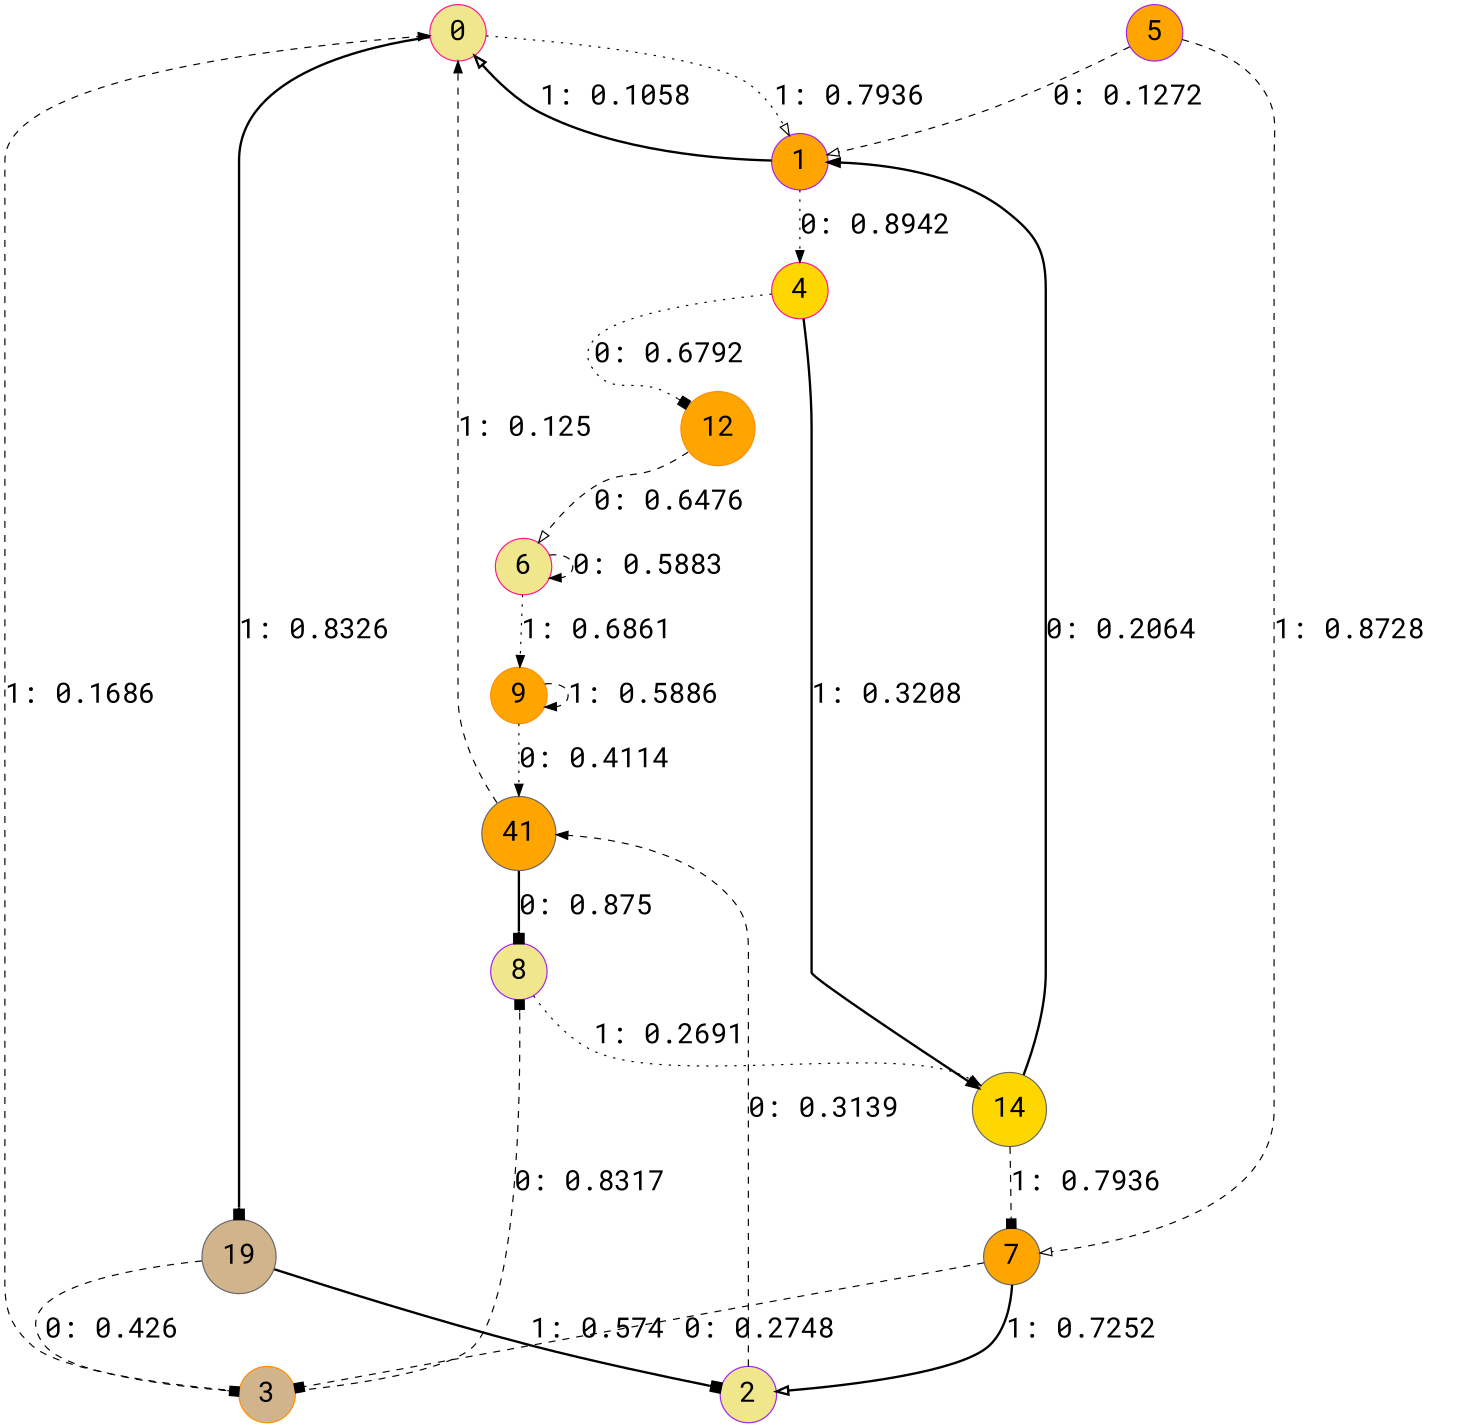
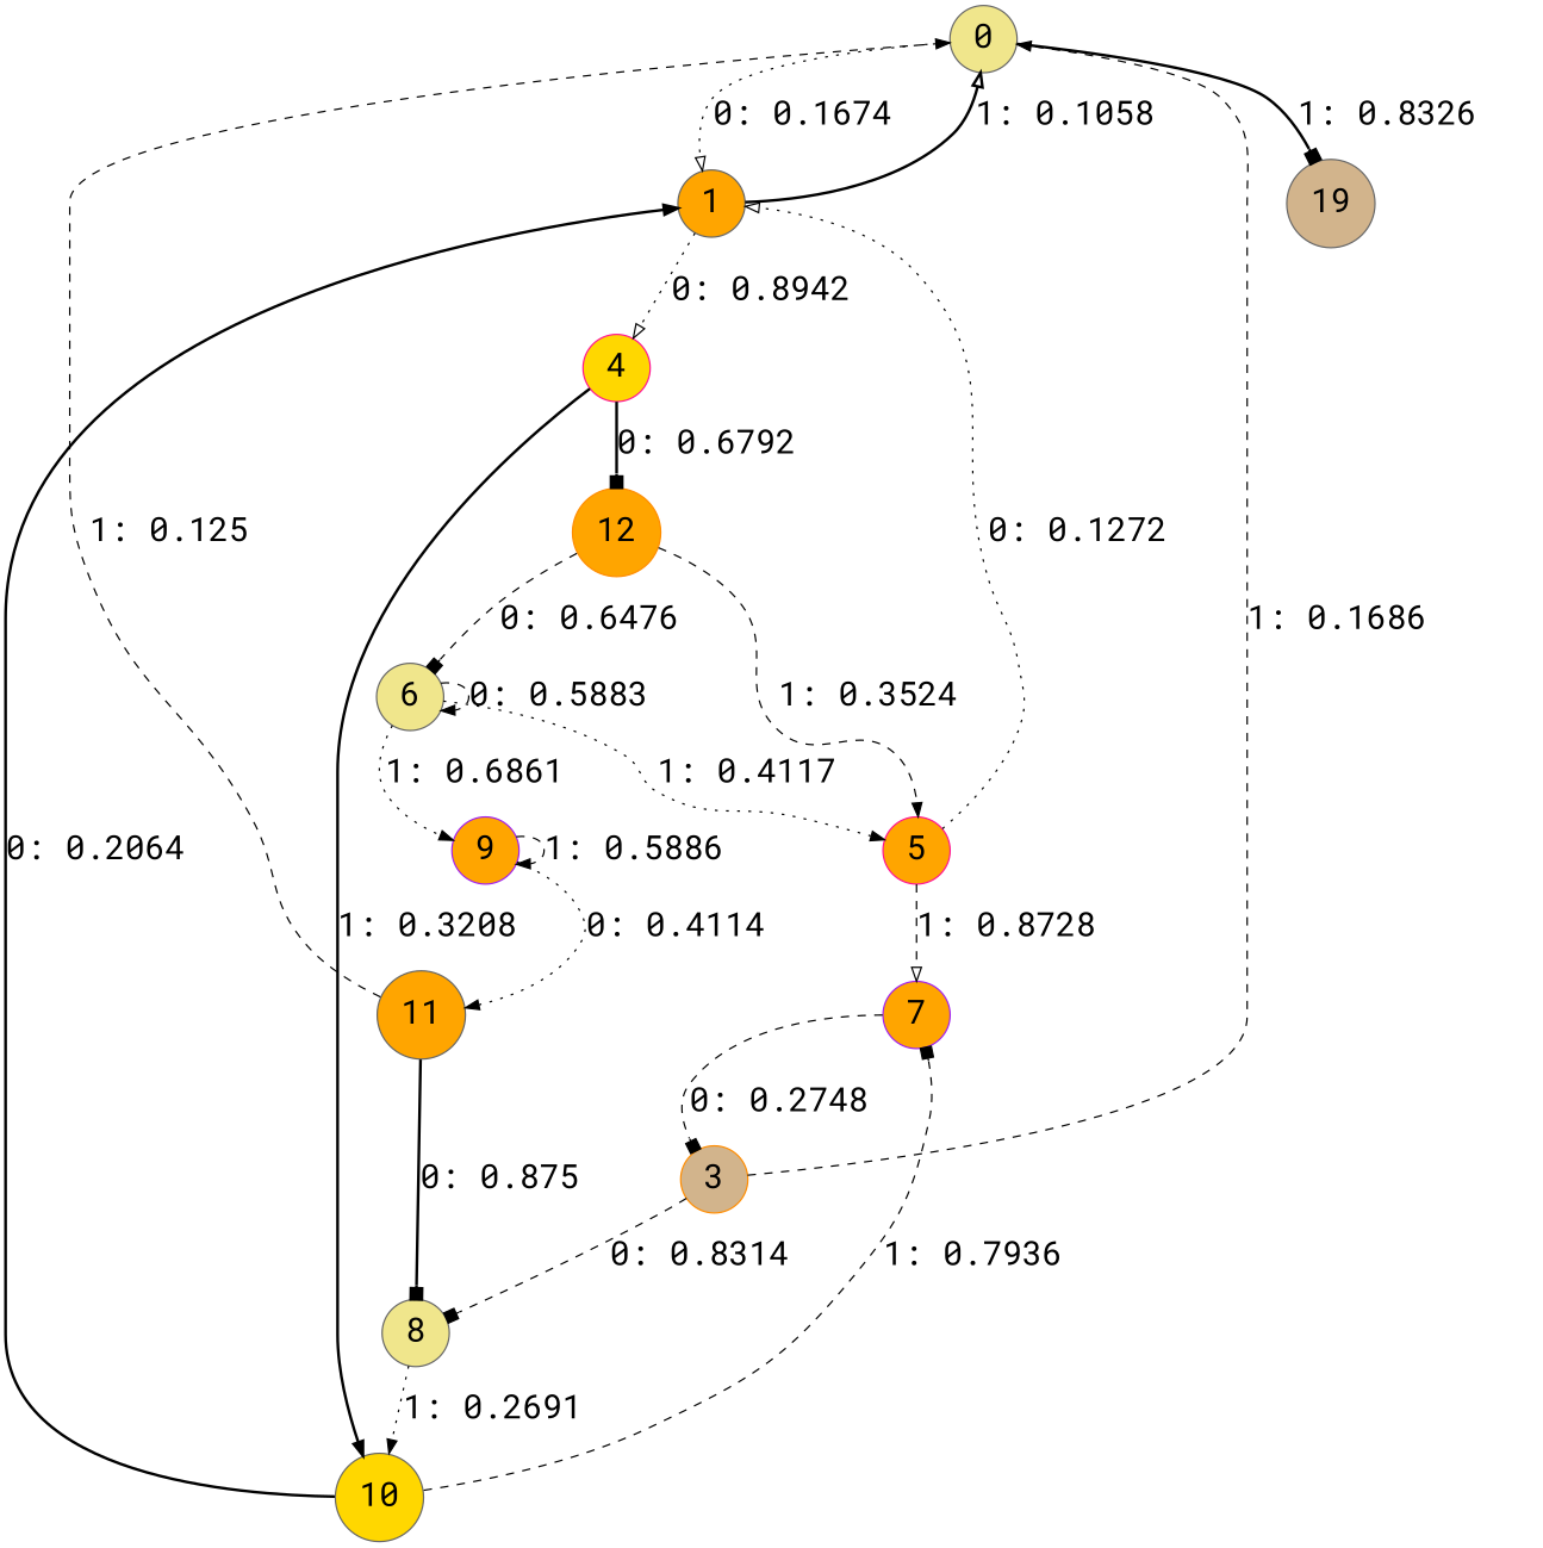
  digraph {
    fontname="Roboto Mono"
    node [color=gray40 fillcolor=orange fontname="Roboto Mono" fontsize=24 shape=circle style=filled]
    edge [arrowhead=normal fontname="Roboto Mono" fontsize=24 style=dashed]
-   0 [color=deeppink fillcolor=khaki]
-   1 [color=purple]
+   0 [fillcolor=khaki]
+   1
    n3 [fillcolor=tan label=19]
    4 [color=deeppink fillcolor=gold]
-   2 [color=purple fillcolor=khaki]
    3 [color=darkorange fillcolor=tan]
    12 [color=darkorange]
-   10 [fillcolor=gold label=14]
-   11 [label=41]
-   8 [color=purple fillcolor=khaki]
-   5 [color=purple]
-   6 [color=deeppink fillcolor=khaki]
-   7
-   9 [color=darkorange]
-   0 -> 1 [arrowhead=onormal label="1: 0.7936   " style=dotted]
+   10 [fillcolor=gold]
+   11
+   8 [fillcolor=khaki]
+   5 [color=deeppink]
+   6 [fillcolor=khaki]
+   7 [color=purple]
+   9 [color=purple]
+   0 -> 1 [arrowhead=onormal label="0: 0.1674   " style=dotted]
    0 -> n3 [arrowhead=box label="1: 0.8326   " style=bold]
    1 -> 0 [arrowhead=onormal label="1: 0.1058   " style=bold]
-   1 -> 4 [label="0: 0.8942   " style=dotted]
-   n3 -> 2 [arrowhead=box label="1: 0.574    " style=bold]
-   n3 -> 3 [arrowhead=box label="0: 0.426    "]
-   4 -> 12 [arrowhead=box label="0: 0.6792   " style=dotted]
+   1 -> 4 [arrowhead=onormal label="0: 0.8942   " style=dotted]
+   4 -> 12 [arrowhead=box label="0: 0.6792   " style=bold]
    4 -> 10 [label="1: 0.3208   " style=bold]
-   2 -> 11 [label="0: 0.3139   "]
    3 -> 0 [label="1: 0.1686   "]
-   3 -> 8 [arrowhead=box label="0: 0.8317   "]
-   12 -> 6 [arrowhead=onormal label="0: 0.6476   "]
+   3 -> 8 [arrowhead=box label="0: 0.8314   "]
+   12 -> 5 [label="1: 0.3524   "]
+   12 -> 6 [arrowhead=box label="0: 0.6476   "]
    10 -> 1 [label="0: 0.2064   " style=bold]
    10 -> 7 [arrowhead=box label="1: 0.7936   "]
    11 -> 0 [label="1: 0.125    "]
    11 -> 8 [arrowhead=box label="0: 0.875    " style=bold]
    8 -> 10 [label="1: 0.2691   " style=dotted]
-   5 -> 1 [arrowhead=onormal label="0: 0.1272   "]
+   5 -> 1 [arrowhead=onormal label="0: 0.1272   " style=dotted]
    5 -> 7 [arrowhead=onormal label="1: 0.8728   "]
+   6 -> 5 [label="1: 0.4117   " style=dotted]
    6 -> 6 [label="0: 0.5883   "]
    6 -> 9 [label="1: 0.6861   " style=dotted]
-   7 -> 2 [arrowhead=onormal label="1: 0.7252   " style=bold]
    7 -> 3 [arrowhead=box label="0: 0.2748   "]
    9 -> 11 [label="0: 0.4114   " style=dotted]
    9 -> 9 [label="1: 0.5886   "]
  }
